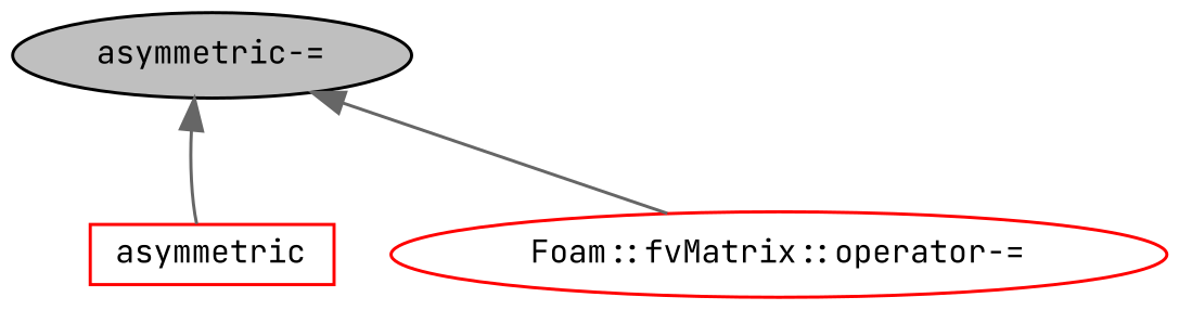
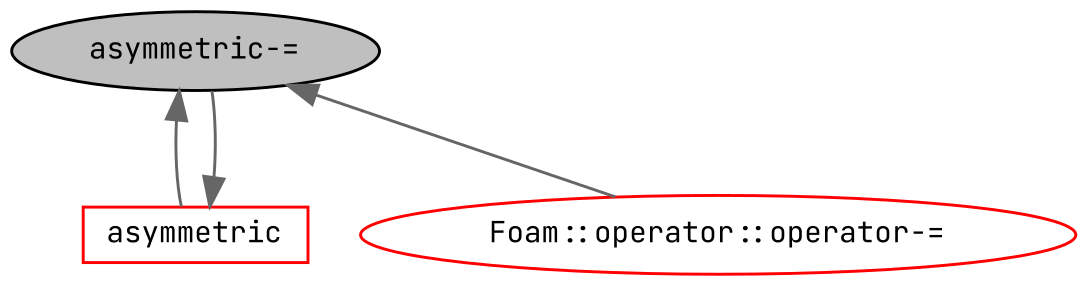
  digraph {
    fontname="JetBrains Mono"
    rankdir=TB
    node [color=red fontname="JetBrains Mono" fontsize=10 shape=ellipse]
    edge [color=gray40 dir=back fontname="JetBrains Mono" fontsize=10 labelfontname=Helvetica labelfontsize=10 style=solid]
    n1 [color=black fillcolor=grey75 fontcolor=black height=0.2 label="asymmetric-=" style=filled width=0.4]
    n2 [height=0.2 label=asymmetric shape=box width=0.4]
-   n3 [height=0.2 label="Foam::fvMatrix::operator-=" width=0.4]
+   n3 [height=0.2 label="Foam::operator::operator-=" width=0.4]
    n1 -> n2
    n1 -> n3
+   n2 -> n1
  }
